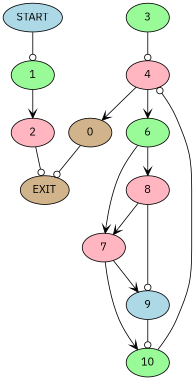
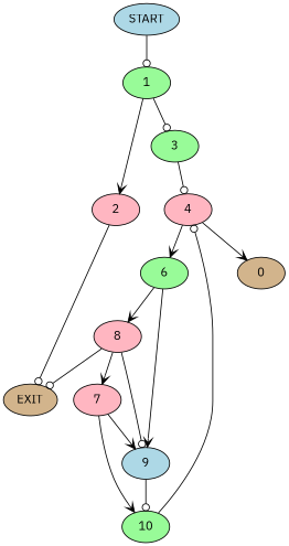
  digraph {
    fontname="IBM Plex Sans"
    node [fillcolor=palegreen fontname="IBM Plex Sans" style=filled]
    edge [arrowhead=odot fontname="IBM Plex Sans"]
    n1 [fillcolor=lightblue label=START]
    1
    2 [fillcolor=lightpink]
    3
    n5 [fillcolor=tan label=EXIT]
    4 [fillcolor=lightpink]
    n7 [fillcolor=tan label=0]
    6
    7 [fillcolor=lightpink]
    8 [fillcolor=lightpink]
    9 [fillcolor=lightblue]
    10
    n1 -> 1
    1 -> 2 [arrowhead=vee]
+   1 -> 3
    2 -> n5
    3 -> 4
    4 -> n7 [arrowhead=vee]
    4 -> 6 [arrowhead=vee]
-   n7 -> n5
-   6 -> 7 [arrowhead=vee]
+   8 -> n5
+   6 -> 9 [arrowhead=vee]
    6 -> 8 [arrowhead=vee]
    7 -> 9 [arrowhead=vee]
    7 -> 10 [arrowhead=vee]
    8 -> 7 [arrowhead=vee]
    8 -> 9
    9 -> 10
    10 -> 4
  }
